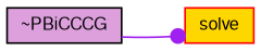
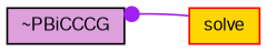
  digraph {
    rankdir=LR
    node [fontname=FreeSans fontsize=10 shape=record style=filled]
    n1 [color=black fillcolor=plum fontcolor=black height=0.2 label="~PBiCCCG" width=0.4]
    n2 [color=red height=0.2 label=solve width=0.4 fillcolor=gold]
-   n1 -> n2 [color=purple fontname=FreeSans fontsize=10 labelfontname=FreeSans labelfontsize=10 style=solid arrowhead=dot]
+   n2 -> n1 [color=purple fontname=FreeSans fontsize=10 labelfontname=FreeSans labelfontsize=10 style=solid arrowhead=dot]
  }
